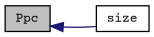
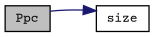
  digraph {
    rankdir=LR
    fontname="Courier Prime"
    node [color=black fontname="Courier Prime" fontsize=10 shape=record]
    n1 [fillcolor=grey75 fontcolor=black height=0.2 label=Ppc style=filled width=0.4]
    n2 [height=0.2 label=size width=0.4]
-   n1 -> n2 [color=midnightblue dir=back fontname="Courier Prime" fontsize=10 labelfontname=FreeSans labelfontsize=10 style=solid]
+   n2 -> n1 [color=midnightblue dir=back fontname="Courier Prime" fontsize=10 labelfontname=FreeSans labelfontsize=10 style=solid]
  }
